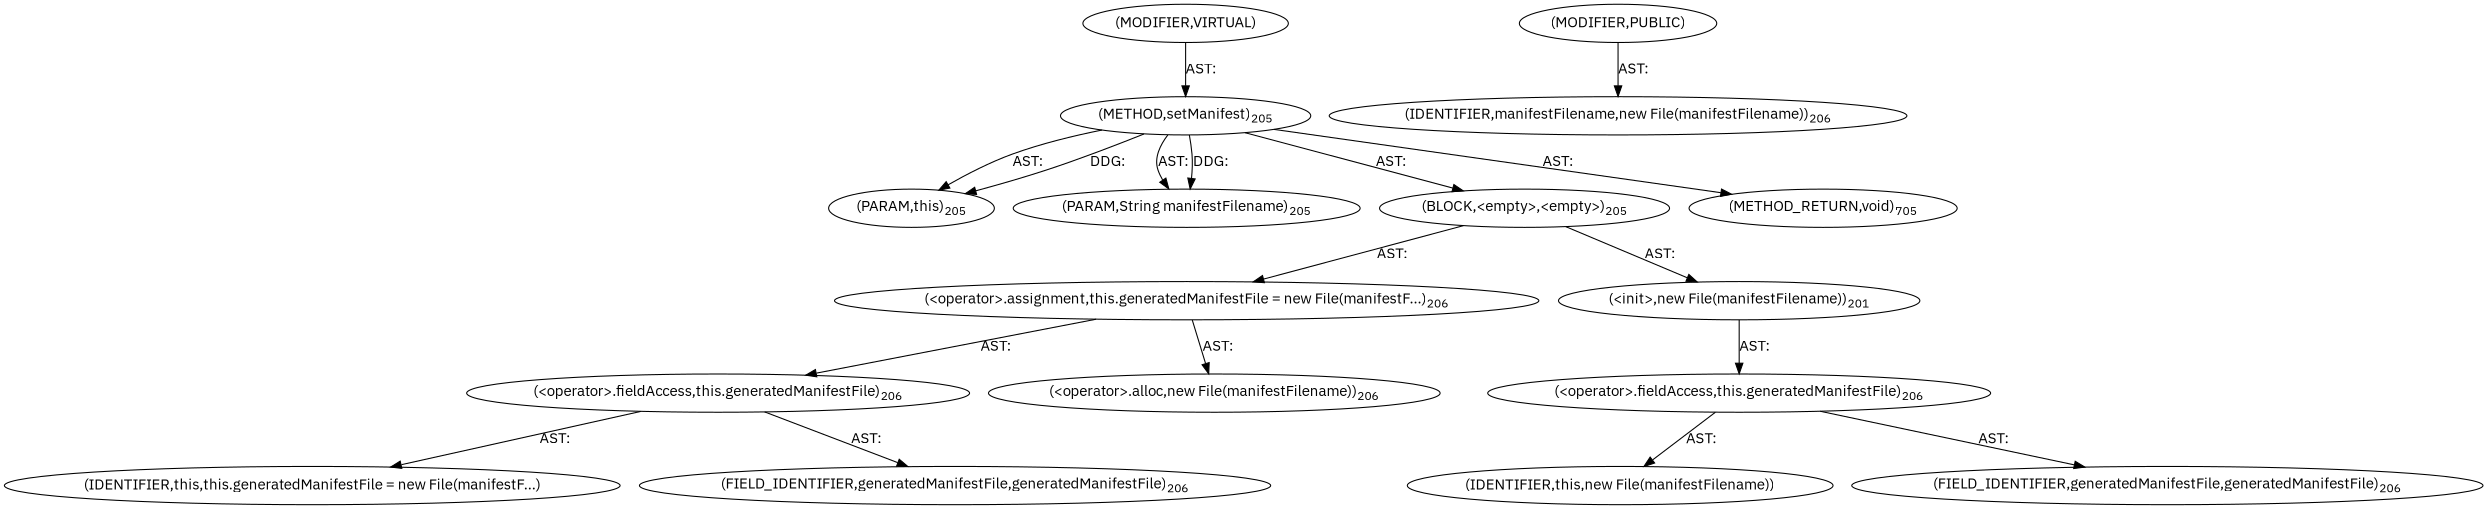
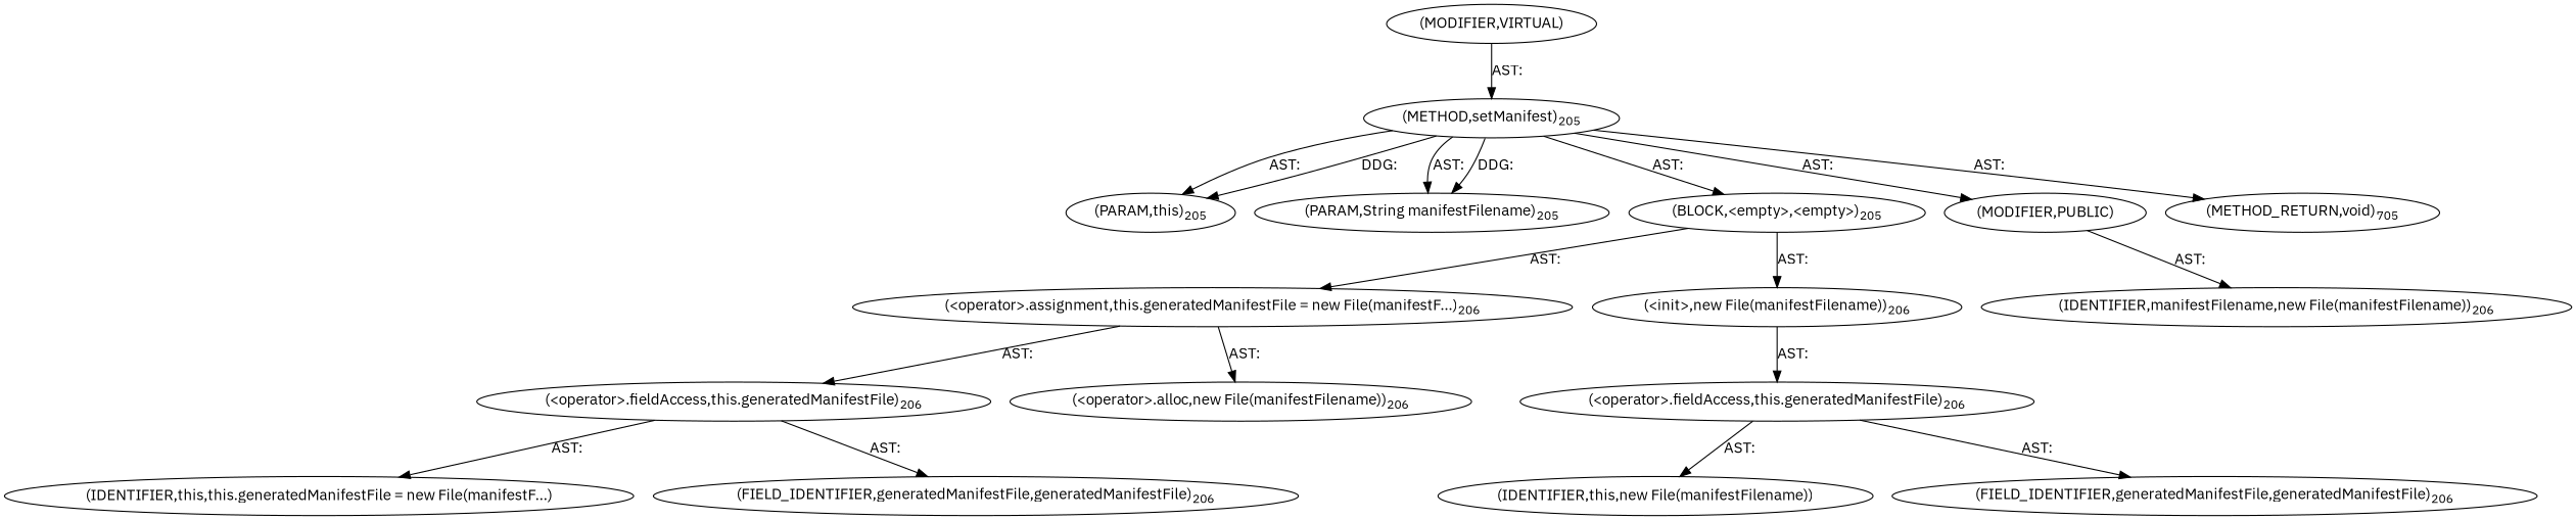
  digraph {
    fontname="IBM Plex Sans"
    node [fontname="IBM Plex Sans"]
    edge [fontname="IBM Plex Sans"]
    n1 [label=<(METHOD,setManifest)<SUB>205</SUB>>]
    n2 [label=<(PARAM,this)<SUB>205</SUB>>]
    n3 [label=<(PARAM,String manifestFilename)<SUB>205</SUB>>]
    n4 [label=<(BLOCK,&lt;empty&gt;,&lt;empty&gt;)<SUB>205</SUB>>]
    n5 [label=<(MODIFIER,PUBLIC)>]
    n6 [label=<(METHOD_RETURN,void)<SUB>705</SUB>>]
    n7 [label=<(&lt;operator&gt;.assignment,this.generatedManifestFile = new File(manifestF...)<SUB>206</SUB>>]
-   n8 [label=<(&lt;init&gt;,new File(manifestFilename))<SUB>201</SUB>>]
+   n8 [label=<(&lt;init&gt;,new File(manifestFilename))<SUB>206</SUB>>]
    n9 [label=<(IDENTIFIER,manifestFilename,new File(manifestFilename))<SUB>206</SUB>>]
    n10 [label=<(MODIFIER,VIRTUAL)>]
    n11 [label=<(&lt;operator&gt;.fieldAccess,this.generatedManifestFile)<SUB>206</SUB>>]
    n12 [label=<(&lt;operator&gt;.alloc,new File(manifestFilename))<SUB>206</SUB>>]
    n13 [label=<(&lt;operator&gt;.fieldAccess,this.generatedManifestFile)<SUB>206</SUB>>]
    n14 [label=<(IDENTIFIER,this,this.generatedManifestFile = new File(manifestF...)>]
    n15 [label=<(FIELD_IDENTIFIER,generatedManifestFile,generatedManifestFile)<SUB>206</SUB>>]
    n16 [label=<(IDENTIFIER,this,new File(manifestFilename))>]
    n17 [label=<(FIELD_IDENTIFIER,generatedManifestFile,generatedManifestFile)<SUB>206</SUB>>]
    n1 -> n2 [label="AST: "]
    n1 -> n2 [label="DDG: "]
    n1 -> n3 [label="AST: "]
    n1 -> n3 [label="DDG: "]
    n1 -> n4 [label="AST: "]
+   n1 -> n5 [label="AST: "]
    n1 -> n6 [label="AST: "]
    n4 -> n7 [label="AST: "]
    n4 -> n8 [label="AST: "]
    n5 -> n9 [label="AST: "]
    n7 -> n11 [label="AST: "]
    n7 -> n12 [label="AST: "]
    n8 -> n13 [label="AST: "]
    n10 -> n1 [label="AST: "]
    n11 -> n14 [label="AST: "]
    n11 -> n15 [label="AST: "]
    n13 -> n16 [label="AST: "]
    n13 -> n17 [label="AST: "]
  }
